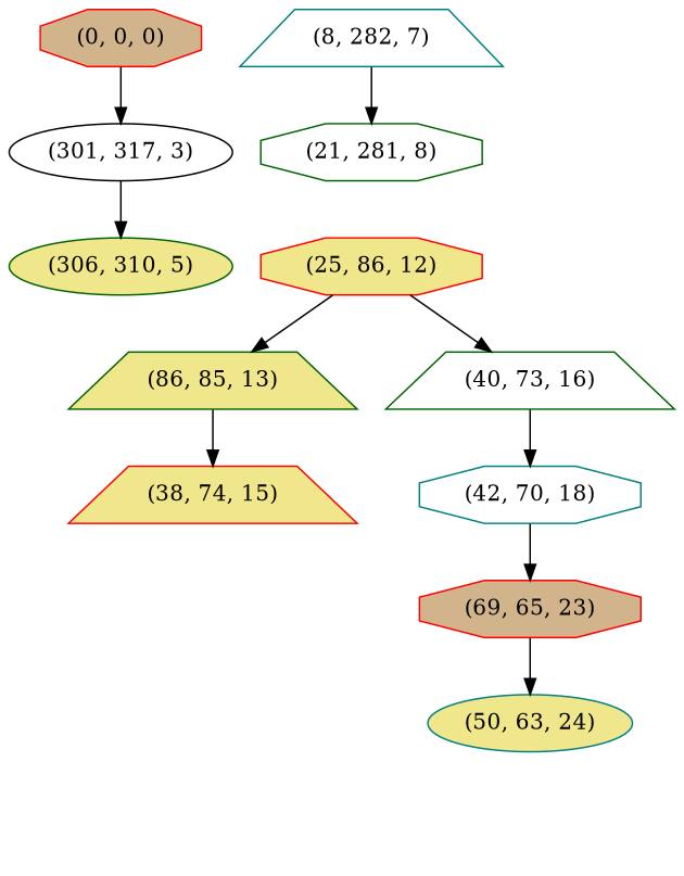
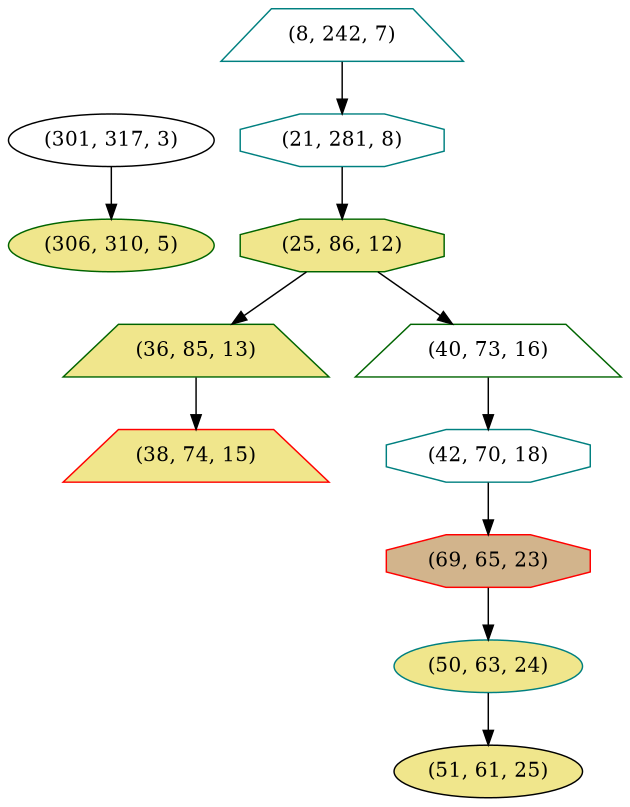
  digraph {
    node [color=teal fillcolor=khaki shape=octagon style=filled]
-   "(0, 0, 0)" [color=red fillcolor=tan]
    "(301, 317, 3)" [color=black fillcolor=white shape=ellipse]
-   "(8, 282, 7)" [fillcolor=white shape=trapezium]
-   "(21, 281, 8)" [color=darkgreen fillcolor=white]
+   "(8, 282, 7)" [fillcolor=white shape=trapezium label="(8, 242, 7)"]
+   "(21, 281, 8)" [fillcolor=white]
    n5 [color=darkgreen label="(306, 310, 5)" shape=ellipse]
-   "(25, 86, 12)" [color=red]
-   "(36, 85, 13)" [color=darkgreen shape=trapezium label="(86, 85, 13)"]
+   "(25, 86, 12)" [color=darkgreen]
+   "(36, 85, 13)" [color=darkgreen shape=trapezium]
    "(40, 73, 16)" [color=darkgreen fillcolor=white shape=trapezium]
    "(38, 74, 15)" [color=red shape=trapezium]
    "(42, 70, 18)" [fillcolor=white]
    n11 [color=red fillcolor=tan label="(69, 65, 23)"]
    "(50, 63, 24)" [shape=ellipse]
-   "(0, 0, 0)" -> "(301, 317, 3)"
+   "(51, 61, 25)" [color=black shape=ellipse]
    "(301, 317, 3)" -> n5
    "(8, 282, 7)" -> "(21, 281, 8)"
+   "(21, 281, 8)" -> "(25, 86, 12)"
    "(25, 86, 12)" -> "(36, 85, 13)"
    "(25, 86, 12)" -> "(40, 73, 16)"
    "(36, 85, 13)" -> "(38, 74, 15)"
    "(40, 73, 16)" -> "(42, 70, 18)"
    "(42, 70, 18)" -> n11
    n11 -> "(50, 63, 24)"
+   "(50, 63, 24)" -> "(51, 61, 25)"
  }
